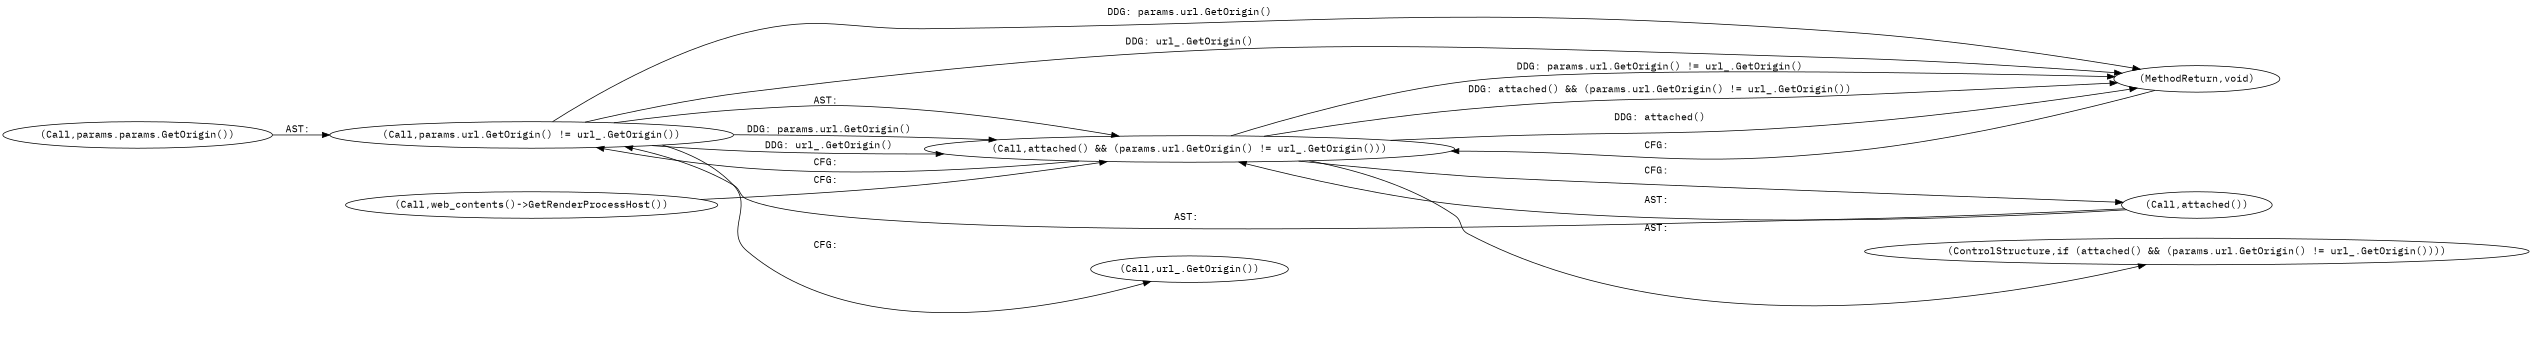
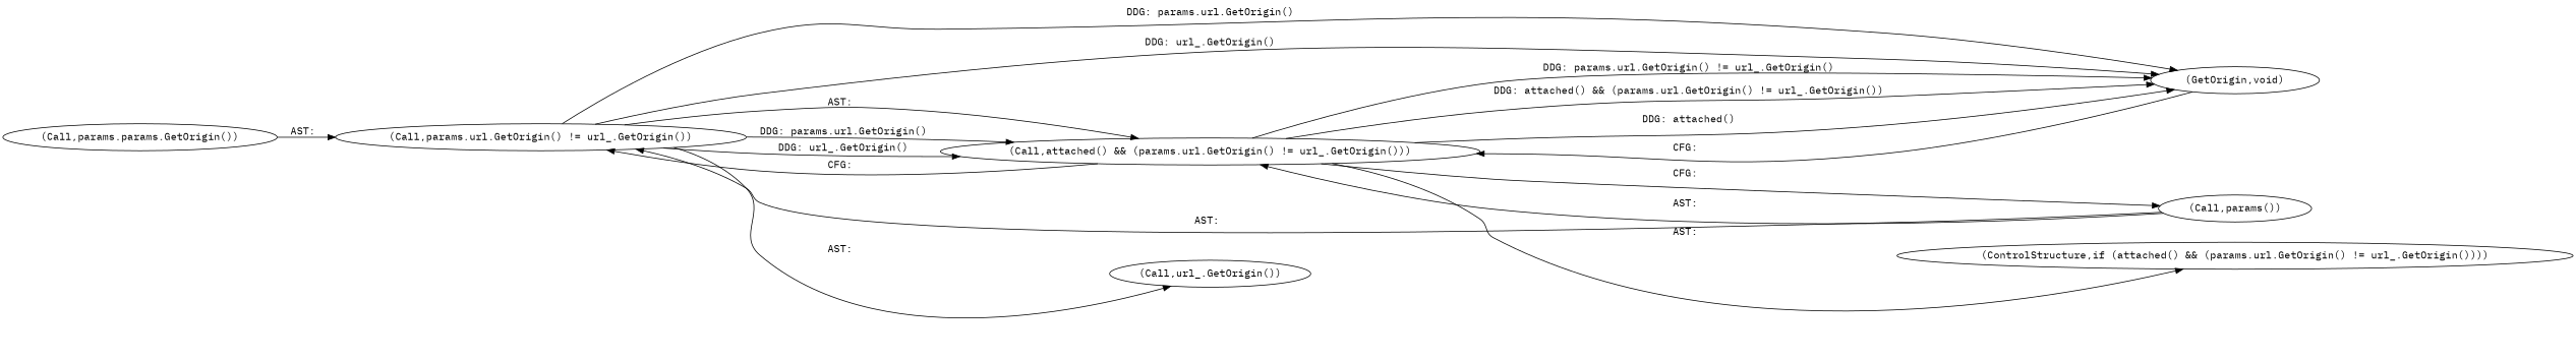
  digraph {
    fontname="IBM Plex Mono"
    rankdir=LR
    node [fontname="IBM Plex Mono"]
    edge [fontname="IBM Plex Mono"]
    n1 [label="(Call,params.url.GetOrigin() != url_.GetOrigin())"]
    n2 [label="(Call,attached() && (params.url.GetOrigin() != url_.GetOrigin()))"]
-   n3 [label="(MethodReturn,void)"]
+   n3 [label="(GetOrigin,void)"]
    n4 [label="(Call,url_.GetOrigin())"]
-   n5 [label="(Call,attached())"]
+   n5 [label="(Call,params())"]
    n6 [label="(ControlStructure,if (attached() && (params.url.GetOrigin() != url_.GetOrigin())))"]
    n7 [label="(Call,params.params.GetOrigin())"]
-   n8 [label="(Call,web_contents()->GetRenderProcessHost())"]
    n1 -> n2 [label="AST: "]
    n1 -> n2 [label="DDG: params.url.GetOrigin()"]
    n1 -> n2 [label="DDG: url_.GetOrigin()"]
    n1 -> n3 [label="DDG: params.url.GetOrigin()"]
    n1 -> n3 [label="DDG: url_.GetOrigin()"]
-   n1 -> n4 [label="CFG: "]
+   n1 -> n4 [label="AST: "]
    n2 -> n1 [label="CFG: "]
    n2 -> n3 [label="DDG: params.url.GetOrigin() != url_.GetOrigin()"]
    n2 -> n3 [label="DDG: attached() && (params.url.GetOrigin() != url_.GetOrigin())"]
    n2 -> n3 [label="DDG: attached()"]
    n2 -> n5 [label="CFG: "]
    n2 -> n6 [label="AST: "]
    n3 -> n2 [label="CFG: "]
    n5 -> n1 [label="AST: "]
    n5 -> n2 [label="AST: "]
    n7 -> n1 [label="AST: "]
-   n8 -> n2 [label="CFG: "]
  }
